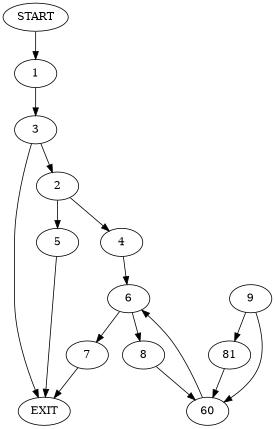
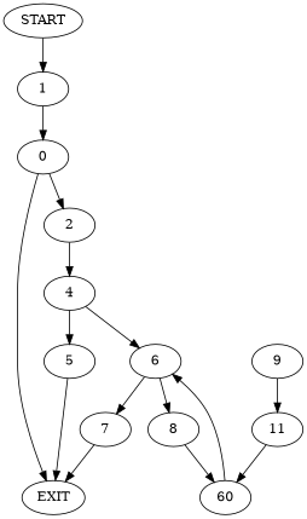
  digraph {
    n1 [label=START]
    1
-   3
+   3 [label=0]
    n4 [label=EXIT]
    2
    4
    5
    6
    7
    8
    n11 [label=60]
    9
-   11 [label=81]
+   11
    n1 -> 1
    1 -> 3
    3 -> n4
    3 -> 2
    2 -> 4
-   2 -> 5
+   4 -> 5
    4 -> 6
    5 -> n4
    6 -> 7
    6 -> 8
    7 -> n4
    8 -> n11
    n11 -> 6
-   9 -> n11
    9 -> 11
    11 -> n11
  }
